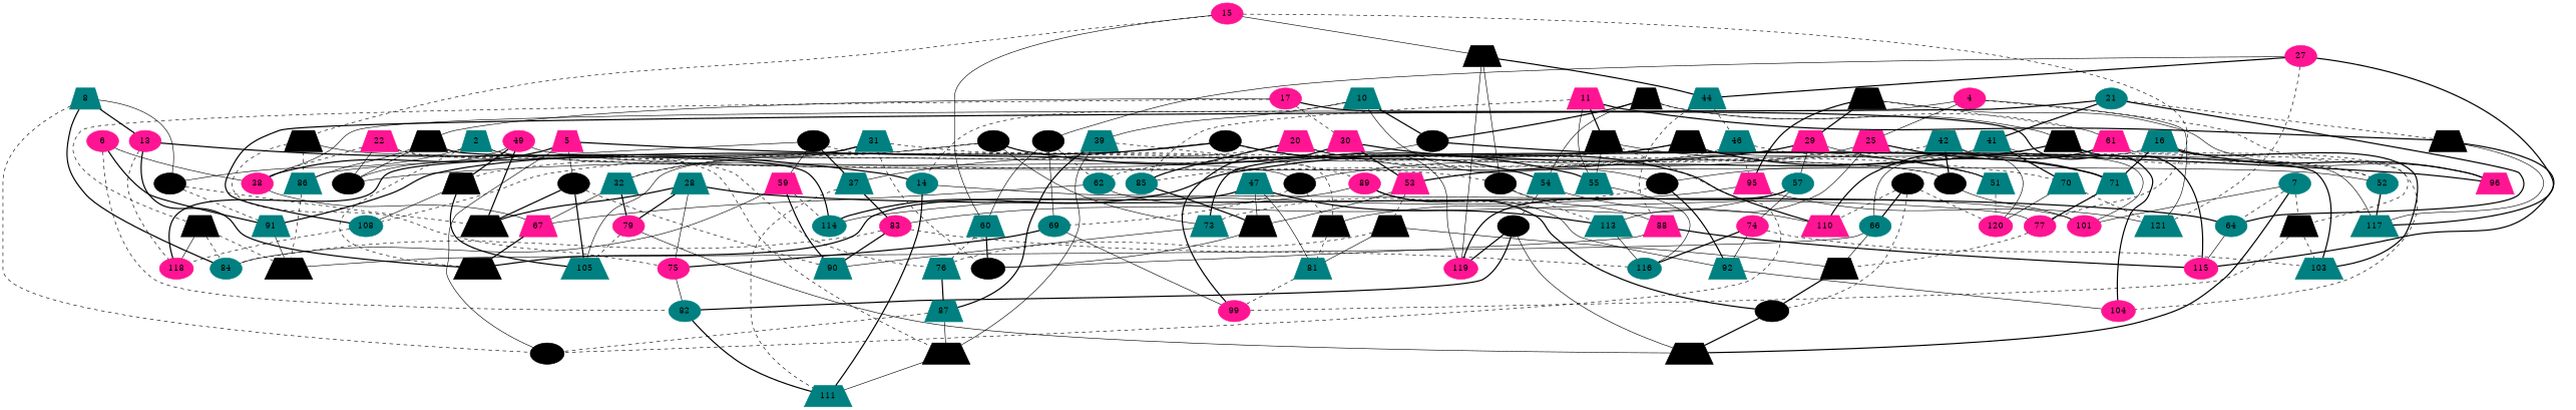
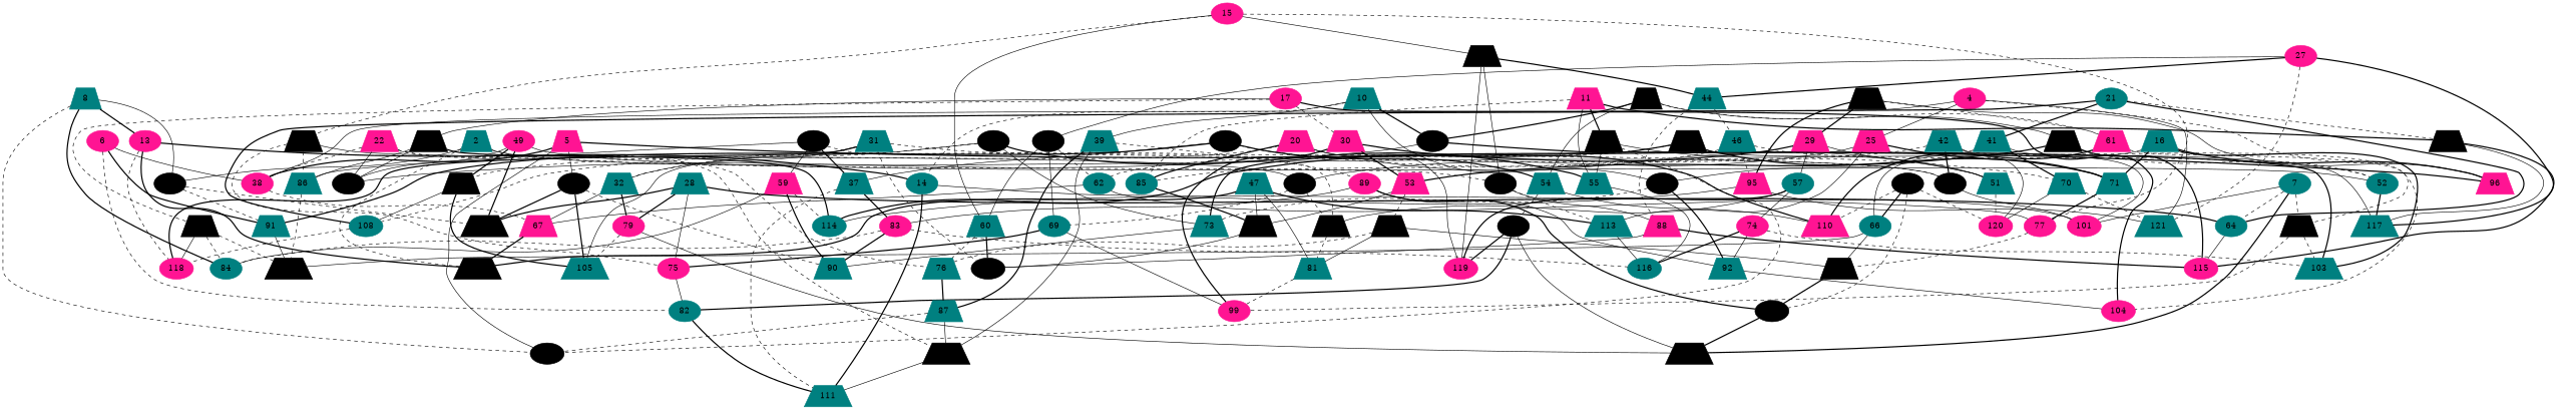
  graph {
    node [color=teal shape=trapezium style=filled]
    edge [style=solid]
    1 [color=black shape=ellipse]
    32
    55
    73
    105
    79 [color=deeppink shape=ellipse]
    67 [color=deeppink]
    116 [shape=ellipse]
    90
    33 [color=black shape=ellipse]
    2
    36 [color=black shape=ellipse]
    48 [color=black shape=ellipse]
    102 [color=black]
    91
    122 [color=black]
    113
    88 [color=deeppink]
    101 [color=deeppink shape=ellipse]
    3 [color=black]
    34 [color=black]
    54
    61 [color=deeppink]
    68 [color=black shape=ellipse]
    53 [color=deeppink]
    52 [shape=ellipse]
    115 [color=deeppink shape=ellipse]
    110 [color=deeppink]
    65 [color=black shape=ellipse]
    78 [color=black]
    103
    97 [color=black shape=ellipse]
    4 [color=deeppink shape=ellipse]
    25 [color=deeppink]
    38 [color=deeppink shape=ellipse]
    96 [color=deeppink]
    121
    71
    50 [color=black shape=ellipse]
    5 [color=deeppink]
    9 [color=black shape=ellipse]
    112 [color=black shape=ellipse]
    6 [color=deeppink shape=ellipse]
    82 [shape=ellipse]
    111
    106 [color=black]
    7 [shape=ellipse]
    64 [shape=ellipse]
    123 [color=black]
    99 [color=deeppink shape=ellipse]
    8
    13 [color=deeppink shape=ellipse]
    84 [shape=ellipse]
    14 [shape=ellipse]
    118 [color=deeppink shape=ellipse]
    10
    39
    72 [color=black shape=ellipse]
    77 [color=deeppink shape=ellipse]
    107 [color=black]
    87
    89 [color=deeppink shape=ellipse]
    92
    11 [color=deeppink]
    43 [color=black]
    56 [color=black]
    85 [shape=ellipse]
    51
    117
    93 [color=black]
    12 [color=black shape=ellipse]
    37
    59 [color=deeppink]
    80 [color=black]
    86
    83 [color=deeppink shape=ellipse]
    114 [shape=ellipse]
    81
    98 [color=black]
    15 [color=deeppink shape=ellipse]
    23 [color=black]
    45 [color=black]
    60
    119 [color=deeppink shape=ellipse]
    44
    75 [color=deeppink shape=ellipse]
    76
    109 [color=black shape=ellipse]
    16
    66 [shape=ellipse]
    17 [color=deeppink shape=ellipse]
    19 [color=black]
    30 [color=deeppink]
    35 [color=black]
    104 [color=deeppink shape=ellipse]
    18 [color=black]
    29 [color=deeppink]
    95 [color=deeppink]
    57 [shape=ellipse]
    20 [color=deeppink]
    94 [color=black]
    120 [color=deeppink shape=ellipse]
    108 [shape=ellipse]
    21 [shape=ellipse]
    41
    70
    22 [color=deeppink]
    46
    24 [color=black shape=ellipse]
    69 [shape=ellipse]
    26 [color=black]
    62 [shape=ellipse]
    27 [color=deeppink shape=ellipse]
    58 [color=black shape=ellipse]
    28
    74 [color=deeppink shape=ellipse]
    63 [color=black]
    31
    100 [color=black shape=ellipse]
    40 [color=black shape=ellipse]
    42
    47
    49 [color=deeppink shape=ellipse]
    1 -- 32 [style=dashed]
    1 -- 55 [style=bold]
    1 -- 73
    1 -- 105
    32 -- 79 [style=bold]
    32 -- 67
    55 -- 116
    73 -- 90
    79 -- 105 [style=dashed]
    79 -- 123
    67 -- 102 [style=bold]
    33 -- 91 [style=dashed]
    33 -- 122 [style=dashed]
    2 -- 33
    2 -- 36 [style=dashed]
    2 -- 48
    2 -- 102 [style=dashed]
    36 -- 113 [style=dashed]
    36 -- 88
    48 -- 101
    91 -- 106
    113 -- 116
    88 -- 115 [style=bold]
    88 -- 109
    3 -- 34
    3 -- 54
    3 -- 61 [style=dashed]
    3 -- 68 [style=bold]
    34 -- 53 [style=bold]
    34 -- 52 [style=dashed]
    34 -- 115 [style=bold]
    54 -- 110
    54 -- 65 [style=dashed]
    61 -- 110 [style=bold]
    61 -- 78 [style=dashed]
    68 -- 103 [style=bold]
    68 -- 97
    53 -- 93
    53 -- 63 [style=dashed]
    52 -- 117 [style=bold]
    65 -- 82 [style=bold]
    65 -- 123
    65 -- 119 [style=bold]
    78 -- 103 [style=dashed]
    78 -- 99 [style=dashed]
    4 -- 25
    4 -- 38
    4 -- 96 [style=dashed]
    4 -- 121
    25 -- 113
    25 -- 71 [style=bold]
    25 -- 50
-   38 -- 67
+   38 -- 67 [style=dashed]
    71 -- 77 [style=bold]
    50 -- 80 [style=dashed]
    50 -- 69 [style=dashed]
    5 -- 38 [style=bold]
    5 -- 96 [style=bold]
    5 -- 9
    5 -- 112
    9 -- 105 [style=bold]
    9 -- 90 [style=dashed]
    9 -- 122 [style=bold]
    6 -- 91 [style=bold]
    6 -- 38
    6 -- 82 [style=dashed]
    82 -- 111 [style=bold]
    7 -- 101
    7 -- 78 [style=dashed]
    7 -- 64 [style=dashed]
    7 -- 123 [style=bold]
    64 -- 115
    8 -- 33
    8 -- 112 [style=dashed]
    8 -- 13 [style=bold]
    8 -- 84 [style=bold]
    13 -- 102 [style=bold]
    13 -- 14 [style=bold]
    13 -- 118 [style=dashed]
    14 -- 111 [style=bold]
    14 -- 77
    10 -- 68 [style=bold]
    10 -- 14 [style=dashed]
    10 -- 39
    10 -- 72
    39 -- 107
    39 -- 87 [style=bold]
    39 -- 89 [style=dashed]
    72 -- 73 [style=dashed]
    72 -- 92 [style=bold]
    77 -- 98 [style=dashed]
    107 -- 111
    87 -- 112 [style=dashed]
    87 -- 107
    89 -- 92
    89 -- 83
    89 -- 100 [style=bold]
    92 -- 104
    11 -- 55
    11 -- 43 [style=bold]
    11 -- 56 [style=bold]
    11 -- 85 [style=dashed]
    43 -- 55
    43 -- 112 [style=dashed]
    43 -- 51
    56 -- 115 [style=bold]
    56 -- 117
    85 -- 93 [style=bold]
    51 -- 120 [style=dashed]
    93 -- 109
    12 -- 37 [style=bold]
    12 -- 59
    12 -- 80 [style=dashed]
    12 -- 86
    37 -- 111 [style=dashed]
    37 -- 83 [style=bold]
    59 -- 90 [style=bold]
    59 -- 84
    59 -- 114 [style=dashed]
    80 -- 81 [style=dashed]
    86 -- 106 [style=dashed]
    83 -- 116 [style=dashed]
    83 -- 90 [style=bold]
    83 -- 84 [style=dashed]
    81 -- 99 [style=dashed]
    98 -- 100 [style=bold]
    15 -- 77 [style=dashed]
    15 -- 23
    15 -- 45 [style=dashed]
    15 -- 60
    23 -- 36
    23 -- 119
    23 -- 44 [style=bold]
    45 -- 50
    45 -- 86 [style=dashed]
    45 -- 75 [style=dashed]
    60 -- 76 [style=dashed]
    60 -- 109 [style=bold]
    44 -- 88 [style=dashed]
    44 -- 46 [style=dashed]
    75 -- 82
    76 -- 87 [style=bold]
    16 -- 103 [style=bold]
    16 -- 96 [style=bold]
    16 -- 71 [style=bold]
    16 -- 66
    66 -- 106
    66 -- 98
    17 -- 19
    17 -- 30 [style=dashed]
    17 -- 35 [style=dashed]
    17 -- 104 [style=bold]
    19 -- 97
    19 -- 86
    19 -- 114 [style=bold]
    30 -- 53 [style=bold]
    30 -- 110 [style=bold]
    30 -- 99 [style=bold]
    35 -- 106 [style=dashed]
    35 -- 84 [style=dashed]
    35 -- 118
    18 -- 61 [style=dashed]
    18 -- 96
    18 -- 29 [style=bold]
    18 -- 95 [style=bold]
    29 -- 51
    29 -- 114 [style=bold]
    29 -- 57
    95 -- 121
    95 -- 114
    57 -- 80
    57 -- 119 [style=bold]
    57 -- 74
    20 -- 85 [style=bold]
    20 -- 51
    20 -- 119
    20 -- 94 [style=dashed]
    94 -- 105 [style=bold]
    94 -- 108
    108 -- 118 [style=dashed]
    21 -- 64 [style=bold]
    21 -- 56 [style=dashed]
    21 -- 108 [style=bold]
    21 -- 41 [style=bold]
    41 -- 101
    41 -- 72
    41 -- 70 [style=bold]
    70 -- 121 [style=dashed]
    70 -- 120
    22 -- 97
    22 -- 38 [style=dashed]
    22 -- 107 [style=dashed]
    22 -- 76 [style=dashed]
    46 -- 52 [style=dashed]
    46 -- 85 [style=dashed]
    46 -- 95 [style=dashed]
    24 -- 91 [style=bold]
    24 -- 54 [style=bold]
    24 -- 37
    24 -- 70 [style=dashed]
    69 -- 99
    69 -- 75 [style=bold]
    26 -- 73 [style=bold]
    26 -- 71 [style=bold]
    26 -- 117
    26 -- 62 [style=dashed]
    62 -- 67
    62 -- 101
    27 -- 121 [style=dashed]
    27 -- 117 [style=bold]
    27 -- 44 [style=bold]
    27 -- 58
    58 -- 60
    58 -- 69
    58 -- 62 [style=dashed]
    28 -- 79 [style=bold]
    28 -- 122 [style=bold]
    28 -- 64 [style=bold]
    28 -- 75
    74 -- 116 [style=bold]
    74 -- 103 [style=dashed]
    74 -- 92
    63 -- 81
    63 -- 98
    63 -- 76 [style=dashed]
    31 -- 32
    31 -- 48 [style=dashed]
    31 -- 118 [style=bold]
    31 -- 109 [style=dashed]
    100 -- 123 [style=bold]
    40 -- 110 [style=dashed]
    40 -- 66 [style=bold]
    40 -- 120 [style=dashed]
    40 -- 100 [style=dashed]
    42 -- 48 [style=bold]
    42 -- 104 [style=dashed]
    42 -- 120
    42 -- 108 [style=dashed]
    47 -- 102 [style=bold]
    47 -- 113 [style=bold]
    47 -- 93
    47 -- 81
    49 -- 122 [style=bold]
    49 -- 52
    49 -- 97
    49 -- 94 [style=bold]
  }
